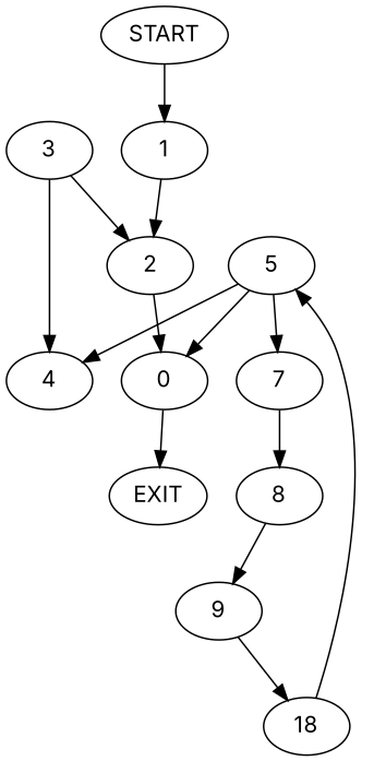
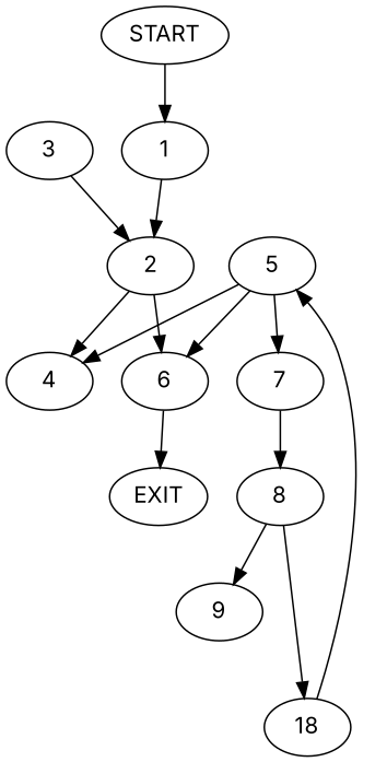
  digraph {
    fontname=Inter
    node [fontname=Inter]
    edge [fontname=Inter]
    n1 [label=START]
    1
    2
    n4 [label=EXIT]
    4
-   6 [label=0]
+   6
    3
    5
    7
    8
    9
    n12 [label=18]
    n1 -> 1
    1 -> 2
-   3 -> 4
+   2 -> 4
    2 -> 6
    6 -> n4
    3 -> 2
    5 -> 4
    5 -> 6
    5 -> 7
    7 -> 8
    8 -> 9
-   9 -> n12
+   8 -> n12
    n12 -> 5
  }
